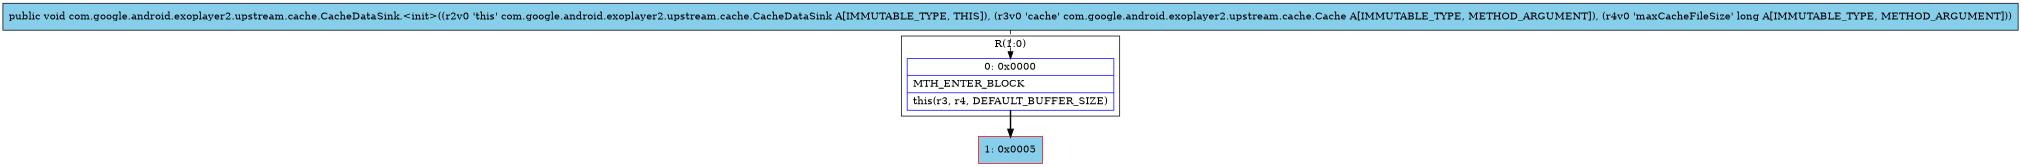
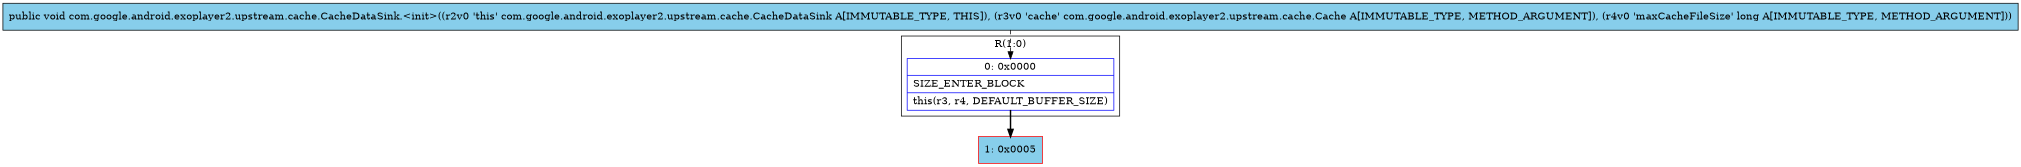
  digraph {
    node [shape=record style=filled fillcolor=skyblue]
-   n1 [color=blue label="{0\:\ 0x0000|MTH_ENTER_BLOCK\l|this(r3, r4, DEFAULT_BUFFER_SIZE)\l}" fillcolor=white]
+   n1 [color=blue label="{0\:\ 0x0000|SIZE_ENTER_BLOCK\l|this(r3, r4, DEFAULT_BUFFER_SIZE)\l}" fillcolor=white]
    n2 [color=red label="{1\:\ 0x0005}"]
    n3 [label="{public void com.google.android.exoplayer2.upstream.cache.CacheDataSink.\<init\>((r2v0 'this' com.google.android.exoplayer2.upstream.cache.CacheDataSink A[IMMUTABLE_TYPE, THIS]), (r3v0 'cache' com.google.android.exoplayer2.upstream.cache.Cache A[IMMUTABLE_TYPE, METHOD_ARGUMENT]), (r4v0 'maxCacheFileSize' long A[IMMUTABLE_TYPE, METHOD_ARGUMENT])) }"]
    subgraph cluster_1 {
      label="R(1:0)"
      n1
    }
    n1 -> n2 [style=bold]
    n3 -> n1 [style=dashed]
  }
